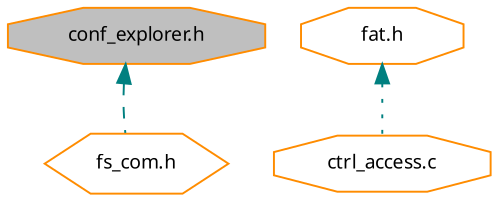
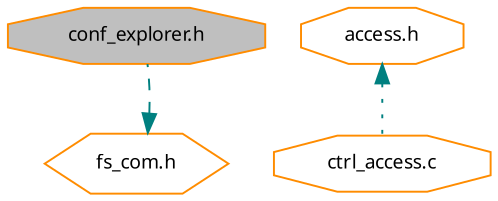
  digraph {
    node [color=darkorange fillcolor=white fontname="FreeSans.ttf" fontsize=10 shape=octagon style=filled]
    edge [color=teal dir=back fontname="FreeSans.ttf" fontsize=10 labelfontname="FreeSans.ttf" labelfontsize=10]
    n1 [fillcolor=grey75 fontcolor=black height=0.2 label="conf_explorer.h" width=0.4]
    n2 [height=0.2 label="fs_com.h" shape=hexagon width=0.4]
-   n3 [height=0.2 label="fat.h" width=0.4]
+   n3 [height=0.2 label="access.h" width=0.4]
    n4 [height=0.2 label="ctrl_access.c" width=0.4]
-   n1 -> n2 [style=dashed]
+   n2 -> n1 [style=dashed]
    n3 -> n4 [style=dotted]
  }
